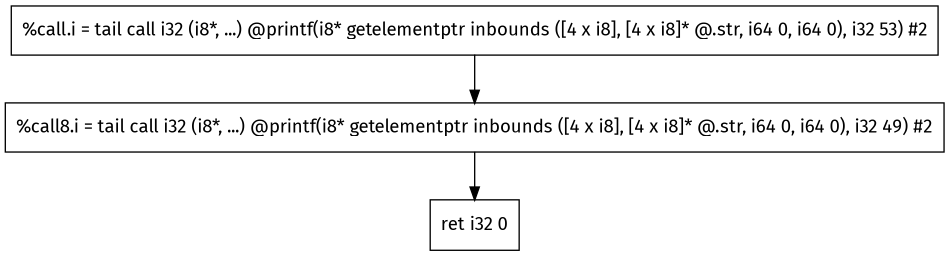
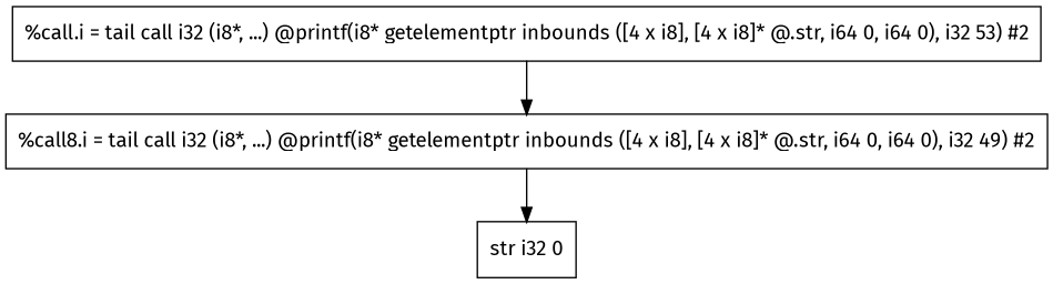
  digraph {
    fontname="Fira Sans"
    node [shape=record fontname="Fira Sans"]
    edge [fontname="Fira Sans"]
    n1 [label="  %call.i = tail call i32 (i8*, ...) @printf(i8* getelementptr inbounds ([4 x i8], [4 x i8]* @.str, i64 0, i64 0), i32 53) #2"]
    n2 [label="  %call8.i = tail call i32 (i8*, ...) @printf(i8* getelementptr inbounds ([4 x i8], [4 x i8]* @.str, i64 0, i64 0), i32 49) #2"]
-   n3 [label="  ret i32 0"]
+   n3 [label="str i32 0"]
    n1 -> n2
    n2 -> n3
  }
